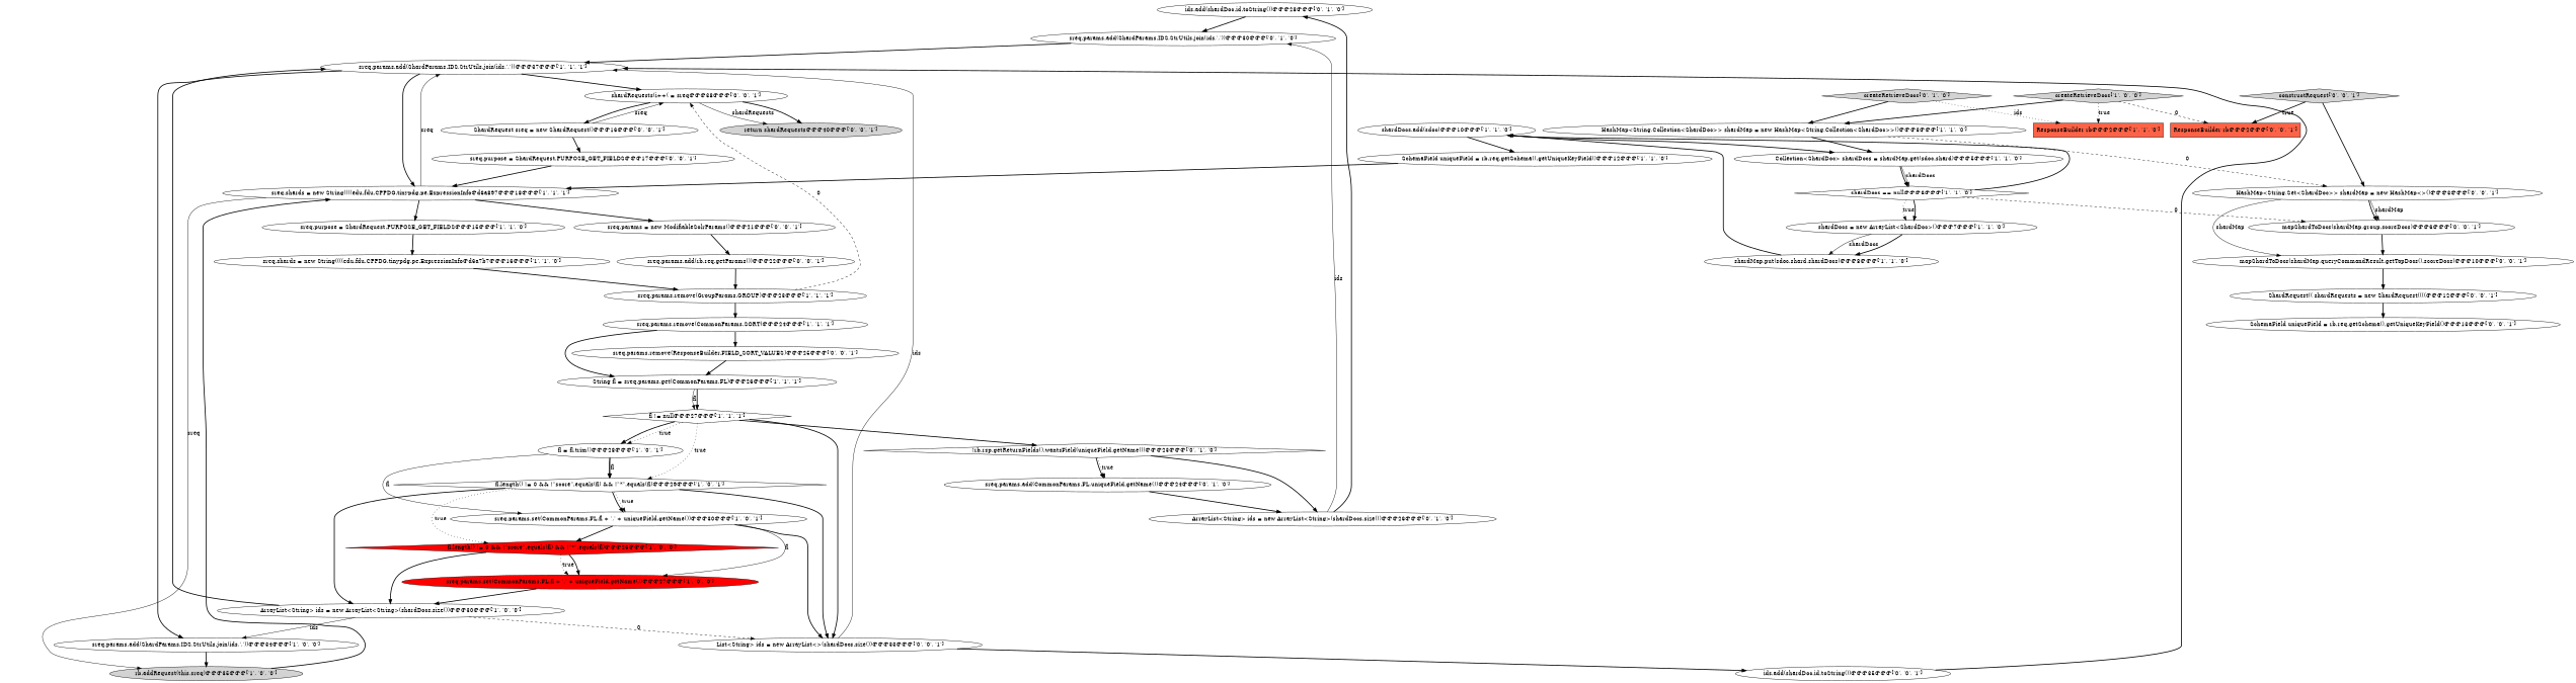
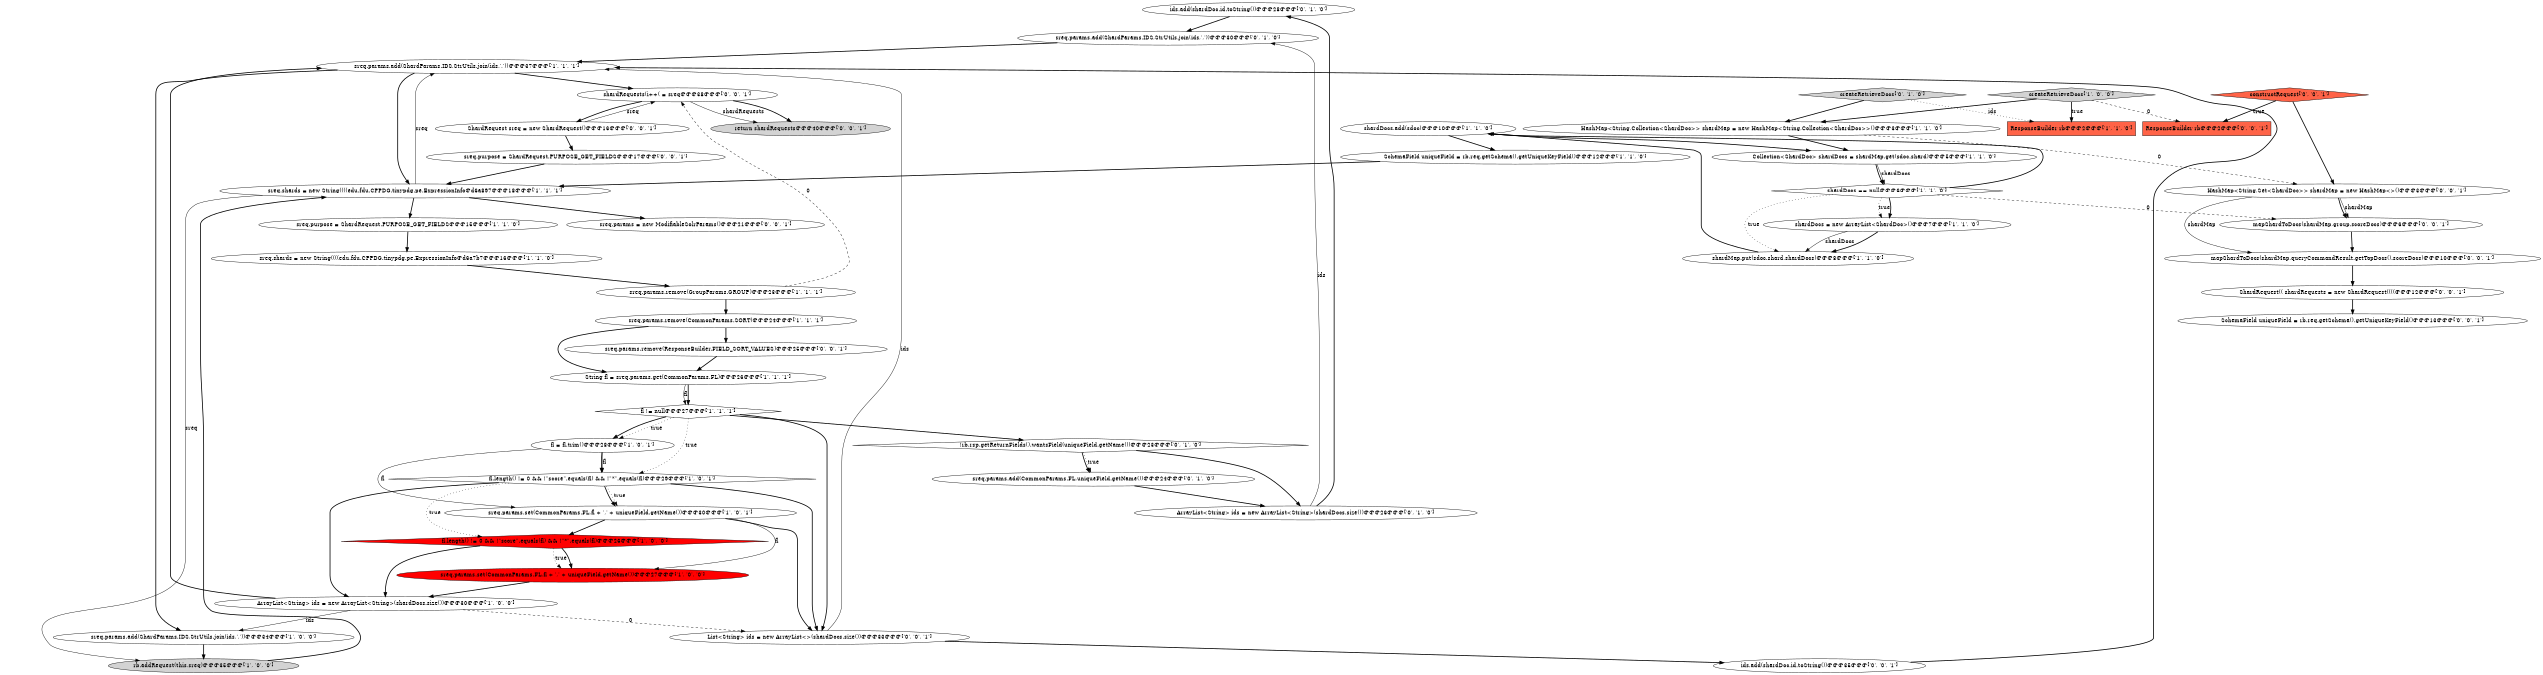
  digraph {
    fontname="DejaVu Serif"
    node [fillcolor=white fontname="DejaVu Serif" shape=ellipse style=filled]
    edge [fontname="DejaVu Serif" style=bold]
    n1 [label="ids.add(shardDoc.id.toString())@@@28@@@['0', '1', '0']"]
    n2 [label="sreq.params.add(ShardParams.IDS,StrUtils.join(ids,','))@@@30@@@['0', '1', '0']"]
    n3 [label="sreq.params.add(ShardParams.IDS,StrUtils.join(ids,','))@@@37@@@['1', '1', '1']"]
    n4 [label="ShardRequest sreq = new ShardRequest()@@@16@@@['0', '0', '1']"]
    n5 [label="shardRequests(i++( = sreq@@@38@@@['0', '0', '1']"]
    n6 [label="sreq.purpose = ShardRequest.PURPOSE_GET_FIELDS@@@17@@@['0', '0', '1']"]
    n7 [fillcolor=lightgray label="return shardRequests@@@40@@@['0', '0', '1']"]
    n8 [label="sreq.shards = new String((((edu.fdu.CPPDG.tinypdg.pe.ExpressionInfo@d6a897@@@18@@@['1', '1', '1']"]
    n9 [fillcolor=tomato label="ResponseBuilder rb@@@2@@@['0', '0', '1']" shape=box]
    n10 [label="shardDocs = new ArrayList<ShardDoc>()@@@7@@@['1', '1', '0']"]
    n11 [label="shardMap.put(sdoc.shard,shardDocs)@@@8@@@['1', '1', '0']"]
    n12 [label="shardDocs.add(sdoc)@@@10@@@['1', '1', '0']"]
    n13 [label="sreq.params.add(CommonParams.FL,uniqueField.getName())@@@24@@@['0', '1', '0']"]
    n14 [label="ArrayList<String> ids = new ArrayList<String>(shardDocs.size())@@@26@@@['0', '1', '0']"]
    n15 [label="sreq.params.set(CommonParams.FL,fl + ',' + uniqueField.getName())@@@30@@@['1', '0', '1']"]
    n16 [fillcolor=red label="fl.length() != 0 && !\"score\".equals(fl) && !\"*\".equals(fl)@@@26@@@['1', '0', '0']" shape=diamond]
    n17 [label="List<String> ids = new ArrayList<>(shardDocs.size())@@@33@@@['0', '0', '1']"]
    n18 [fillcolor=red label="sreq.params.set(CommonParams.FL,fl + ',' + uniqueField.getName())@@@27@@@['1', '0', '0']"]
    n19 [label="ArrayList<String> ids = new ArrayList<String>(shardDocs.size())@@@30@@@['1', '0', '0']"]
    n20 [label="ids.add(shardDoc.id.toString())@@@35@@@['0', '0', '1']"]
    n21 [label="sreq.params.add(ShardParams.IDS,StrUtils.join(ids,','))@@@34@@@['1', '0', '0']"]
    n22 [fillcolor=lightgray label="rb.addRequest(this,sreq)@@@35@@@['1', '0', '0']"]
    n23 [label="sreq.purpose = ShardRequest.PURPOSE_GET_FIELDS@@@15@@@['1', '1', '0']"]
    n24 [label="sreq.params = new ModifiableSolrParams()@@@21@@@['0', '0', '1']"]
    n25 [label="Collection<ShardDoc> shardDocs = shardMap.get(sdoc.shard)@@@5@@@['1', '1', '0']"]
    n26 [label="SchemaField uniqueField = rb.req.getSchema().getUniqueKeyField()@@@12@@@['1', '1', '0']"]
    n27 [label="shardDocs == null@@@6@@@['1', '1', '0']" shape=diamond]
    n28 [label="mapShardToDocs(shardMap,group.scoreDocs)@@@6@@@['0', '0', '1']"]
    n29 [label="sreq.shards = new String((((edu.fdu.CPPDG.tinypdg.pe.ExpressionInfo@d6a7b7@@@16@@@['1', '1', '0']"]
    n30 [label="sreq.params.remove(GroupParams.GROUP)@@@23@@@['1', '1', '1']"]
    n31 [label="sreq.params.remove(CommonParams.SORT)@@@24@@@['1', '1', '1']"]
    n32 [label="sreq.params.remove(ResponseBuilder.FIELD_SORT_VALUES)@@@25@@@['0', '0', '1']"]
    n33 [label="String fl = sreq.params.get(CommonParams.FL)@@@26@@@['1', '1', '1']"]
    n34 [label="!rb.rsp.getReturnFields().wantsField(uniqueField.getName())@@@23@@@['0', '1', '0']" shape=diamond]
    n35 [label="SchemaField uniqueField = rb.req.getSchema().getUniqueKeyField()@@@13@@@['0', '0', '1']"]
-   n36 [label="sreq.params.add(rb.req.getParams())@@@22@@@['0', '0', '1']"]
    n37 [label="fl != null@@@27@@@['1', '1', '1']" shape=diamond]
    n38 [label="fl = fl.trim()@@@28@@@['1', '0', '1']"]
    n39 [label="fl.length() != 0 && !\"score\".equals(fl) && !\"*\".equals(fl)@@@29@@@['1', '0', '1']" shape=diamond]
    n40 [fillcolor=lightgray label="createRetrieveDocs['1', '0', '0']" shape=diamond]
    n41 [fillcolor=tomato label="ResponseBuilder rb@@@2@@@['1', '1', '0']" shape=box]
    n42 [label="HashMap<String,Collection<ShardDoc>> shardMap = new HashMap<String,Collection<ShardDoc>>()@@@3@@@['1', '1', '0']"]
    n43 [label="HashMap<String,Set<ShardDoc>> shardMap = new HashMap<>()@@@3@@@['0', '0', '1']"]
    n44 [label="ShardRequest(( shardRequests = new ShardRequest((((@@@12@@@['0', '0', '1']"]
    n45 [fillcolor=lightgray label="createRetrieveDocs['0', '1', '0']" shape=diamond]
    n46 [label="mapShardToDocs(shardMap,queryCommandResult.getTopDocs().scoreDocs)@@@10@@@['0', '0', '1']"]
-   n47 [fillcolor=lightgray label="constructRequest['0', '0', '1']" shape=diamond]
+   n47 [fillcolor=tomato label="constructRequest['0', '0', '1']" shape=diamond]
    n1 -> n2
    n2 -> n3
    n3 -> n5
    n3 -> n8
    n3 -> n21
    n4 -> n5 [label=sreq style=solid]
    n4 -> n6
    n5 -> n4
    n5 -> n7
    n5 -> n7 [label=shardRequests style=solid]
    n6 -> n8
    n8 -> n3 [label=sreq style=solid]
    n8 -> n22 [label=sreq style=solid]
    n8 -> n23
    n8 -> n24
    n10 -> n11 [label=shardDocs style=solid]
    n10 -> n11
    n11 -> n12
    n12 -> n25
    n12 -> n26
    n13 -> n14
    n14 -> n1
    n14 -> n2 [label=ids style=solid]
    n15 -> n16
    n15 -> n17
    n15 -> n18 [label=fl style=solid]
    n16 -> n18 [label=true style=dotted]
    n16 -> n18
    n16 -> n19
    n17 -> n3 [label=ids style=solid]
    n17 -> n20
    n18 -> n19
    n19 -> n3
    n19 -> n17 [label=0 style=dashed]
    n19 -> n21 [label=ids style=solid]
    n20 -> n3
    n21 -> n22
    n22 -> n8
    n23 -> n29
-   n24 -> n36
    n25 -> n27
    n25 -> n27 [label=shardDocs style=solid]
    n26 -> n8
    n27 -> n10 [label=true style=dotted]
    n27 -> n10
+   n27 -> n11 [label=true style=dotted]
    n27 -> n12
    n27 -> n28 [label=0 style=dashed]
    n28 -> n46
    n29 -> n30
    n30 -> n5 [label=0 style=dashed]
    n30 -> n31
    n31 -> n32
    n31 -> n33
    n32 -> n33
    n33 -> n37 [label=fl style=solid]
    n33 -> n37
    n34 -> n13 [label=true style=dotted]
    n34 -> n13
    n34 -> n14
-   n36 -> n30
    n37 -> n17
    n37 -> n34
    n37 -> n38 [label=true style=dotted]
    n37 -> n38
    n37 -> n39 [label=true style=dotted]
    n38 -> n15 [label=fl style=solid]
    n38 -> n39 [label=fl style=solid]
    n38 -> n39
    n39 -> n15
    n39 -> n15 [label=true style=dotted]
    n39 -> n16 [label=true style=dotted]
    n39 -> n17
    n39 -> n19
    n40 -> n9 [label=0 style=dashed]
-   n40 -> n41 [label=true style=dotted]
+   n40 -> n41 [label=true]
    n40 -> n42
    n42 -> n25
    n42 -> n43 [label=0 style=dashed]
    n43 -> n28 [label=shardMap style=solid]
    n43 -> n28
    n43 -> n46 [label=shardMap style=solid]
    n44 -> n35
    n45 -> n41 [label=ids style=dotted]
    n45 -> n42
    n46 -> n44
    n47 -> n9 [label=true]
    n47 -> n43
  }
